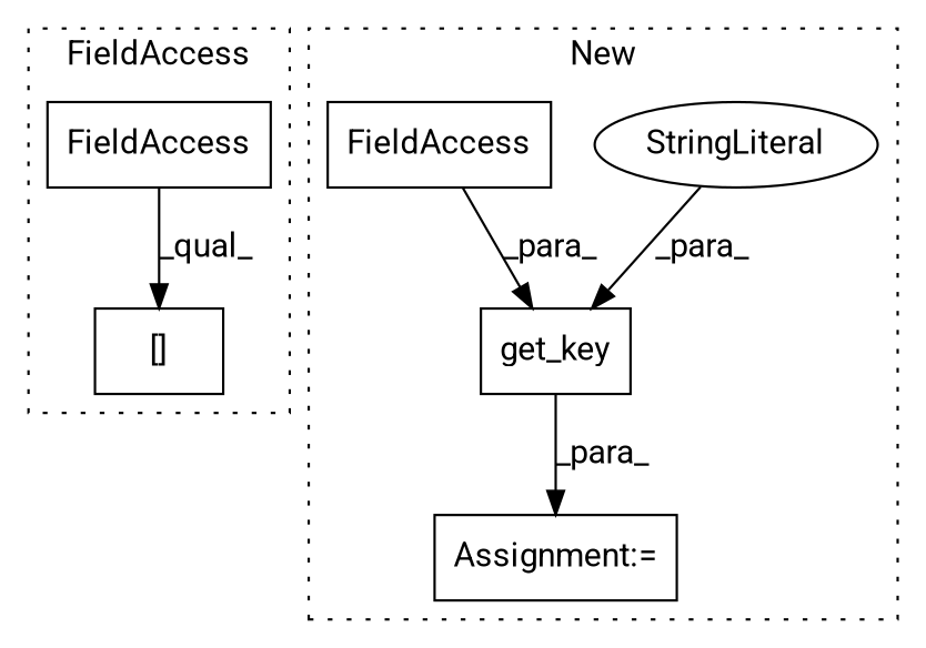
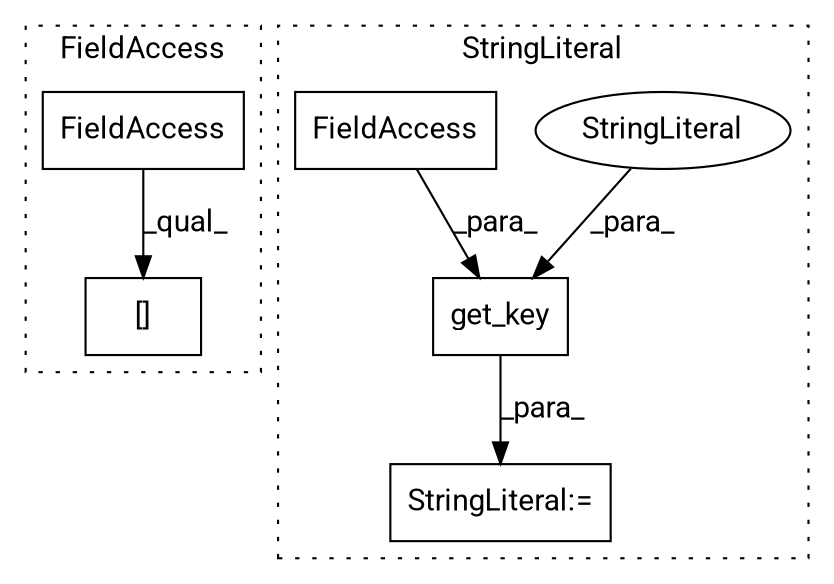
  digraph {
    fontname=Roboto
    node [a=22 fontname=Roboto shape=box]
    edge [fontname=Roboto]
    n1 [a=2 l="17,1" label="[]" s="13024,13047"]
    n2 [l=16 label=FieldAccess s=13024]
    n3 [a=32 l="8,1" label=get_key s="12363,12401"]
    n4 [a=45 l=11 label=StringLiteral s=12371 shape=ellipse]
-   n5 [a=7 l=1 label="Assignment:=" s=12356]
+   n5 [a=7 l=1 label="StringLiteral:=" s=12356]
    n6 [l=18 label=FieldAccess s=12383]
    subgraph cluster_1 {
      label=FieldAccess
      style=dotted
      n1
      n2
    }
    subgraph cluster_2 {
-     label=New
+     label=StringLiteral
      style=dotted
      n3
      n4
      n5
      n6
    }
    n2 -> n1 [label=_qual_]
    n3 -> n5 [label=_para_]
    n4 -> n3 [label=_para_]
    n6 -> n3 [label=_para_]
  }
